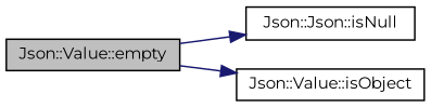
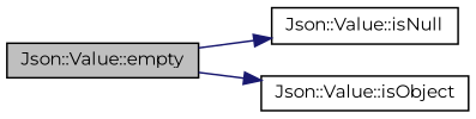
  digraph {
    fontname=Montserrat
    rankdir=LR
    node [color=black fillcolor=white fontname=Montserrat fontsize=10 shape=record style=filled]
    edge [color=midnightblue fontname=Montserrat fontsize=10 labelfontname=Helvetica labelfontsize=10 style=solid]
    n1 [fillcolor=grey75 fontcolor=black height=0.2 label="Json::Value::empty" width=0.4]
-   n2 [height=0.2 label="Json::Json::isNull" width=0.4]
+   n2 [height=0.2 label="Json::Value::isNull" width=0.4]
    n3 [height=0.2 label="Json::Value::isObject" width=0.4]
    n1 -> n2
    n1 -> n3
  }
